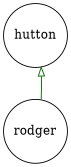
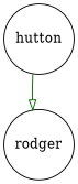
  digraph {
    node [fillcolor=white fixedsize=true shape=circle style=filled]
    hutton [height=1 width=1]
    rodger [height=1 width=1]
-   rodger -> hutton [arrowhead=onormal color=darkgreen penwidth=1]
+   hutton -> rodger [arrowhead=onormal color=darkgreen penwidth=1]
  }
